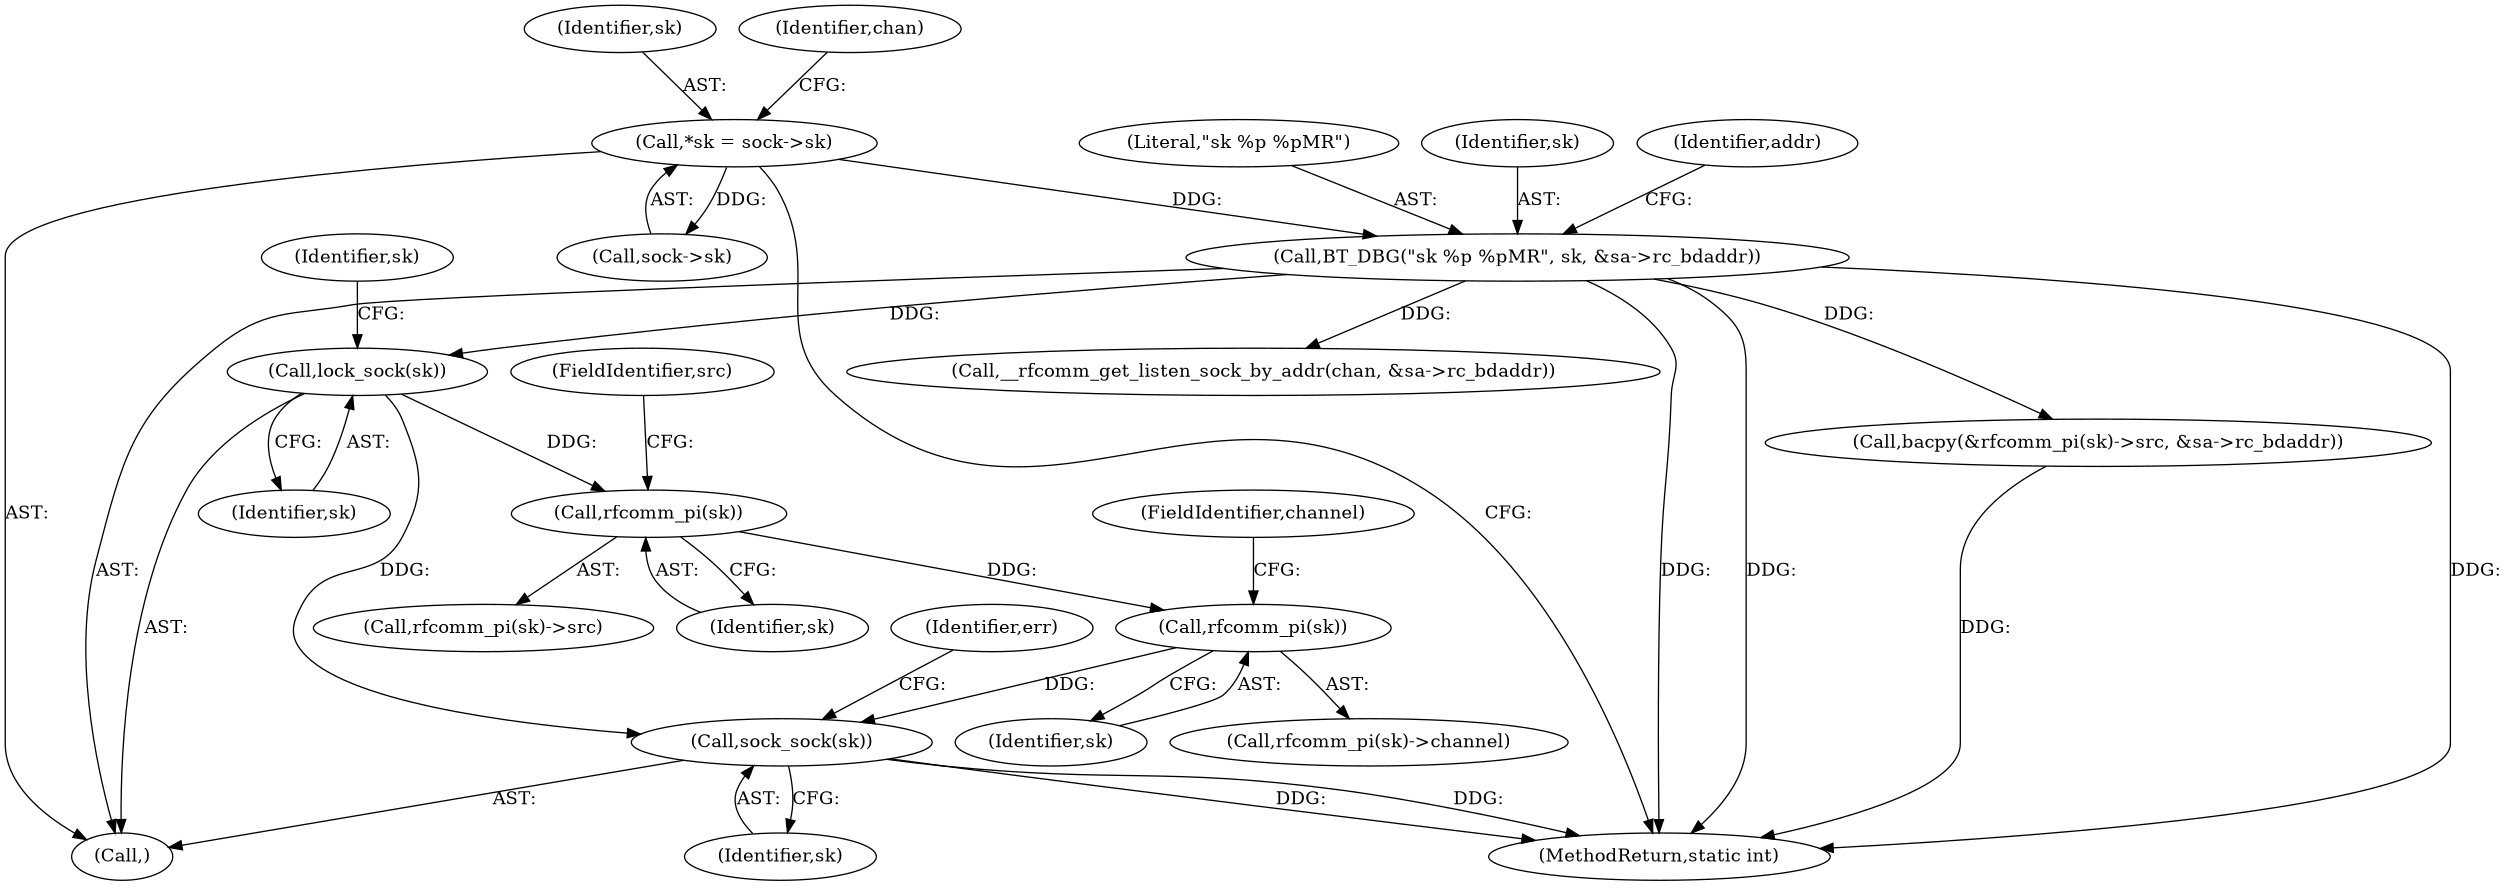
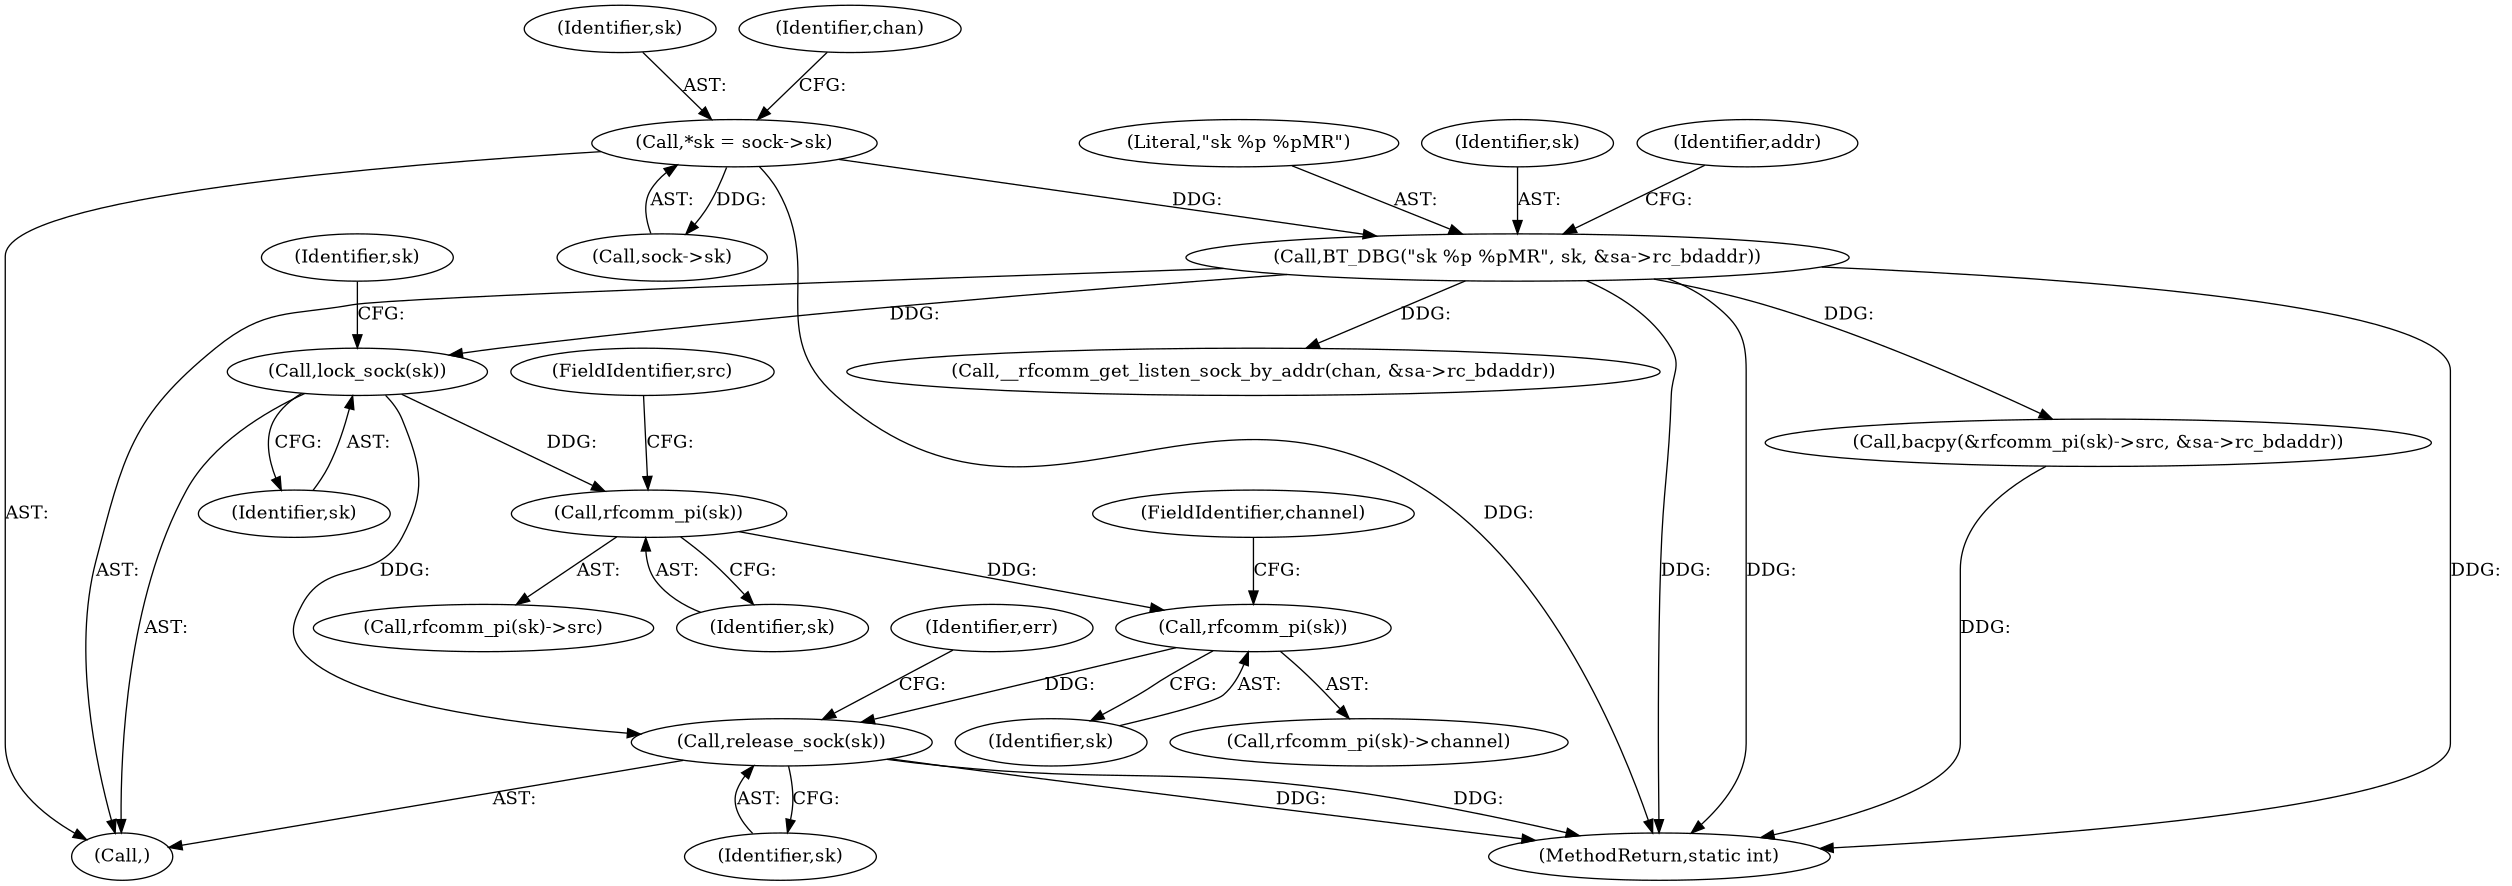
  digraph {
    n1 [label="(Call,rfcomm_pi(sk))"]
    n2 [label="(Call,rfcomm_pi(sk))"]
    n3 [label="(Identifier,sk)"]
    n4 [label="(Call,rfcomm_pi(sk)->src)"]
-   n5 [label="(Call,sock_sock(sk))"]
+   n5 [label="(Call,release_sock(sk))"]
    n6 [label="(Identifier,sk)"]
    n7 [label="(Call,rfcomm_pi(sk)->channel)"]
    n8 [label="(Call,lock_sock(sk))"]
    n9 [label="(Identifier,sk)"]
    n10 [label="(Call,)"]
    n11 [label="(MethodReturn,static int)"]
    n12 [label="(Identifier,sk)"]
    n13 [label="(Call,BT_DBG(\"sk %p %pMR\", sk, &sa->rc_bdaddr))"]
    n14 [label="(Call,__rfcomm_get_listen_sock_by_addr(chan, &sa->rc_bdaddr))"]
    n15 [label="(Call,bacpy(&rfcomm_pi(sk)->src, &sa->rc_bdaddr))"]
    n16 [label="(Call,*sk = sock->sk)"]
    n17 [label="(Call,sock->sk)"]
    n18 [label="(FieldIdentifier,src)"]
    n19 [label="(Identifier,err)"]
    n20 [label="(Identifier,sk)"]
    n21 [label="(FieldIdentifier,channel)"]
    n22 [label="(Literal,\"sk %p %pMR\")"]
    n23 [label="(Identifier,sk)"]
    n24 [label="(Identifier,chan)"]
    n25 [label="(Identifier,sk)"]
    n26 [label="(Identifier,addr)"]
    n1 -> n2 [label="DDG: "]
    n1 -> n3 [label="CFG: "]
    n1 -> n4 [label="AST: "]
    n2 -> n5 [label="DDG: "]
    n2 -> n6 [label="CFG: "]
    n2 -> n7 [label="AST: "]
    n3 -> n1 [label="AST: "]
    n5 -> n10 [label="AST: "]
    n5 -> n11 [label="DDG: "]
    n5 -> n11 [label="DDG: "]
    n5 -> n12 [label="CFG: "]
    n6 -> n2 [label="AST: "]
    n8 -> n1 [label="DDG: "]
    n8 -> n5 [label="DDG: "]
    n8 -> n9 [label="CFG: "]
    n8 -> n10 [label="AST: "]
    n9 -> n8 [label="AST: "]
    n12 -> n5 [label="AST: "]
    n13 -> n8 [label="DDG: "]
    n13 -> n10 [label="AST: "]
    n13 -> n11 [label="DDG: "]
    n13 -> n11 [label="DDG: "]
    n13 -> n11 [label="DDG: "]
    n13 -> n14 [label="DDG: "]
    n13 -> n15 [label="DDG: "]
    n15 -> n11 [label="DDG: "]
    n16 -> n10 [label="AST: "]
-   n16 -> n11 [label="CFG: "]
+   n16 -> n11 [label="DDG: "]
    n16 -> n13 [label="DDG: "]
    n16 -> n17 [label="DDG: "]
    n17 -> n16 [label="AST: "]
    n18 -> n1 [label="CFG: "]
    n19 -> n5 [label="CFG: "]
    n20 -> n8 [label="CFG: "]
    n21 -> n2 [label="CFG: "]
    n22 -> n13 [label="AST: "]
    n23 -> n16 [label="AST: "]
    n24 -> n16 [label="CFG: "]
    n25 -> n13 [label="AST: "]
    n26 -> n13 [label="CFG: "]
  }
